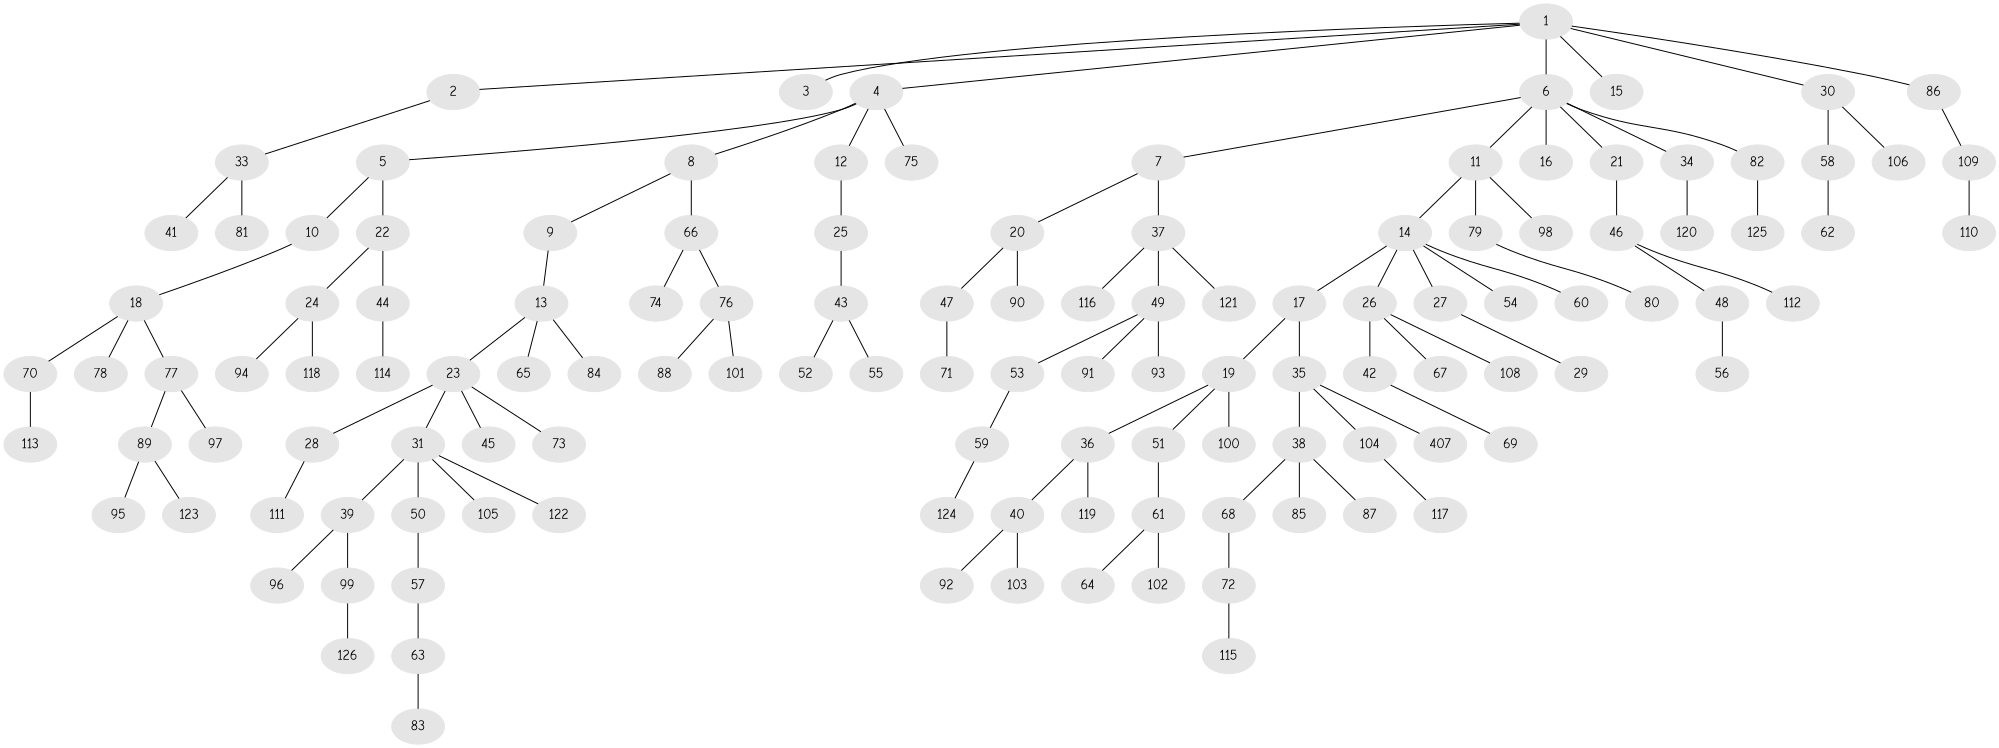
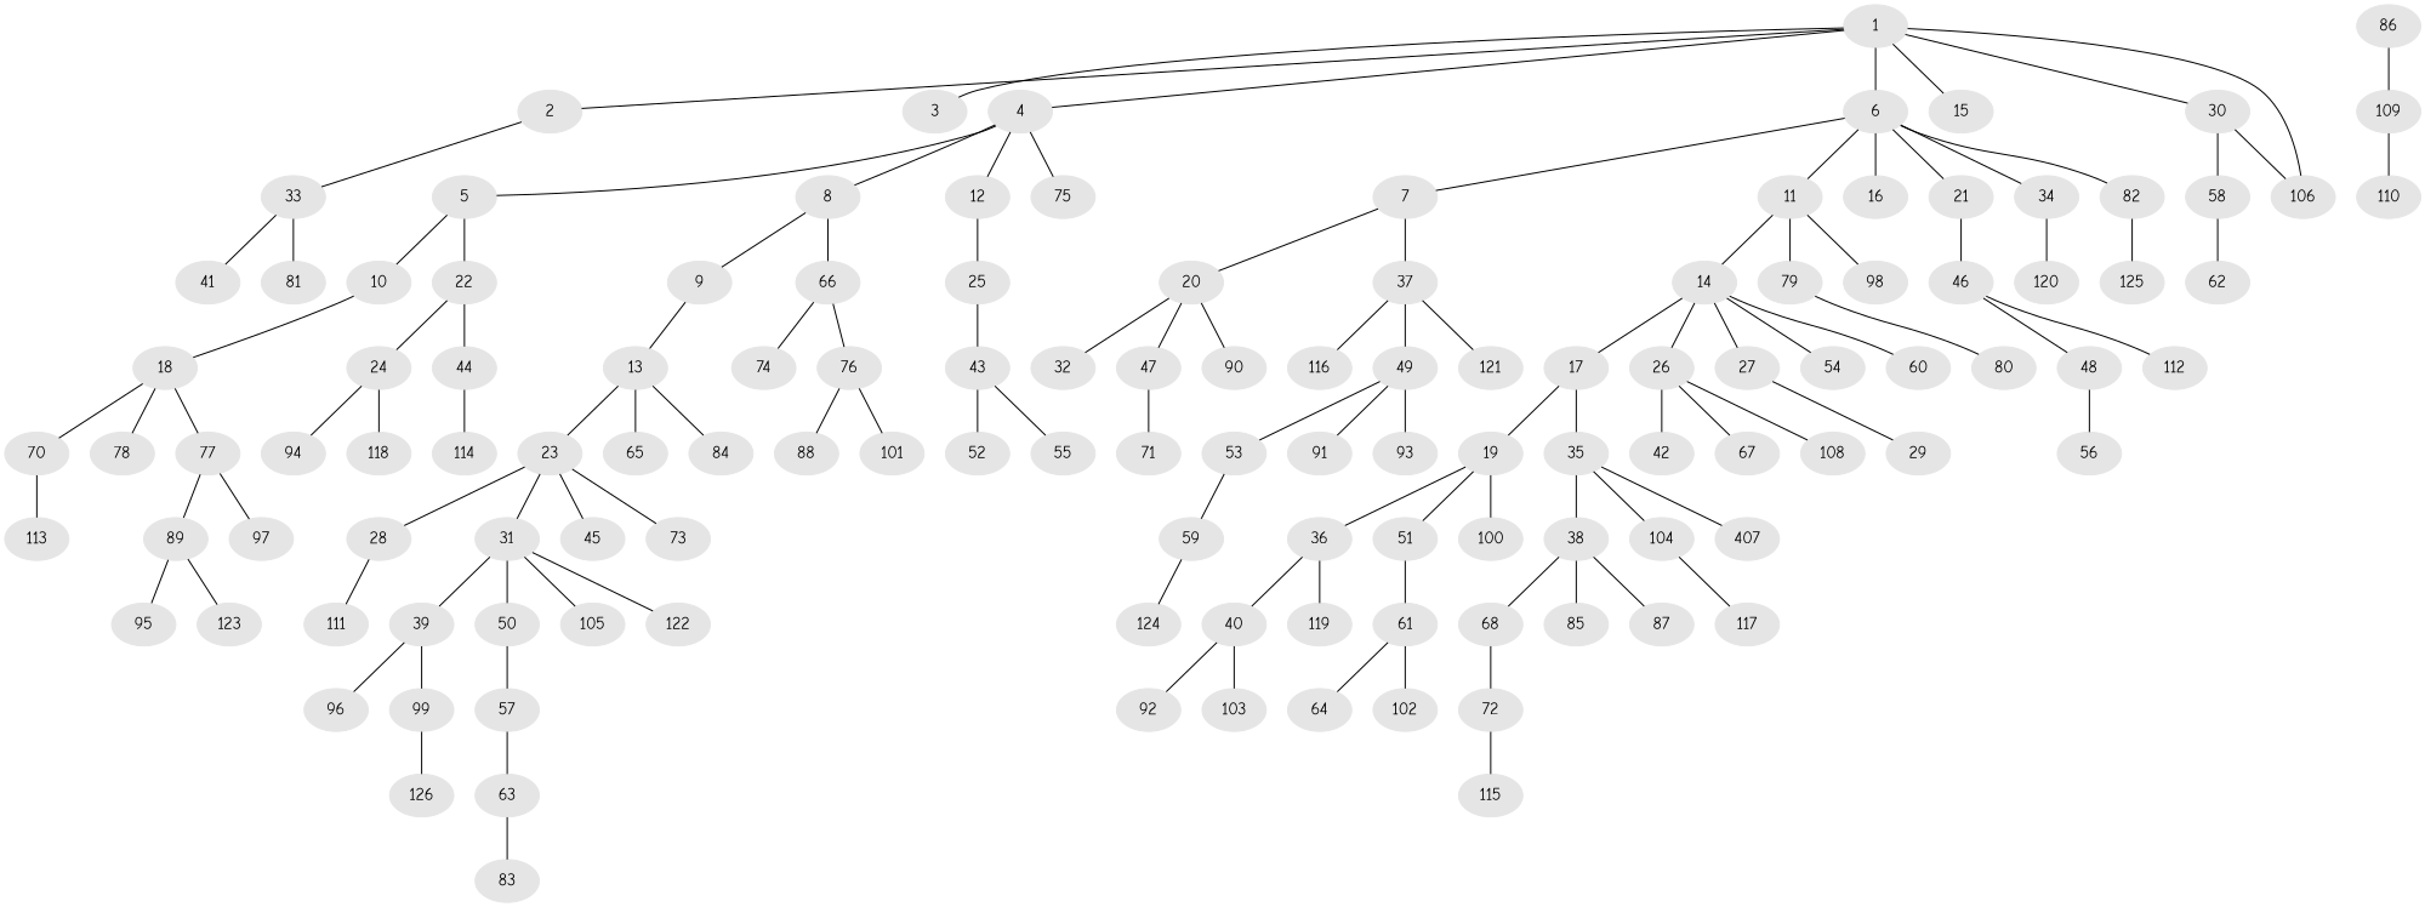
  graph {
    fontname="Comic Neue"
    node [color=gray90 fontname="Comic Neue" style=filled]
    edge [fontname="Comic Neue"]
    1
    2
    3
    4
    6
    15
    30
    86
    33
    5
    8
    12
    75
    7
    11
    16
    21
    34
    82
    58
    106
    109
    41
    81
    10
    22
    9
    66
    25
    18
    24
    44
    20
    37
    14
    79
    98
    46
    120
    125
+   32
    47
    90
    116
    49
    121
    13
    74
    76
    23
    65
    84
    70
    78
    77
    17
    26
    27
    54
    60
    80
    43
    28
    31
    45
    73
    19
    35
    42
    67
    108
    29
    36
    51
    100
    38
    104
    n78 [label=407]
    113
    40
    119
    61
    71
    48
    112
    94
    118
    114
    111
    39
    50
    105
    122
    52
    55
-   69
    62
    96
    99
    57
    68
    85
    87
    117
    92
    103
    53
    91
    93
    72
    126
    89
    97
    56
    59
    63
    64
    102
    124
    83
    88
    101
    115
    95
    123
    110
    1 -- 2
    1 -- 3
    1 -- 4
    1 -- 6
    1 -- 15
    1 -- 30
-   1 -- 86
+   1 -- 106
    2 -- 33
    4 -- 5
    4 -- 8
    4 -- 12
    4 -- 75
    6 -- 7
    6 -- 11
    6 -- 16
    6 -- 21
    6 -- 34
    6 -- 82
    30 -- 58
    30 -- 106
    86 -- 109
    33 -- 41
    33 -- 81
    5 -- 10
    5 -- 22
    8 -- 9
    8 -- 66
    12 -- 25
    7 -- 20
    7 -- 37
    11 -- 14
    11 -- 79
    11 -- 98
    21 -- 46
    34 -- 120
    82 -- 125
    58 -- 62
    109 -- 110
    10 -- 18
    22 -- 24
    22 -- 44
    9 -- 13
    66 -- 74
    66 -- 76
    25 -- 43
    18 -- 70
    18 -- 78
    18 -- 77
    24 -- 94
    24 -- 118
    44 -- 114
+   20 -- 32
    20 -- 47
    20 -- 90
    37 -- 116
    37 -- 49
    37 -- 121
    14 -- 17
    14 -- 26
    14 -- 27
    14 -- 54
    14 -- 60
    79 -- 80
    46 -- 48
    46 -- 112
    47 -- 71
    49 -- 53
    49 -- 91
    49 -- 93
    13 -- 23
    13 -- 65
    13 -- 84
    76 -- 88
    76 -- 101
    23 -- 28
    23 -- 31
    23 -- 45
    23 -- 73
    70 -- 113
    77 -- 89
    77 -- 97
    17 -- 19
    17 -- 35
    26 -- 42
    26 -- 67
    26 -- 108
    27 -- 29
    43 -- 52
    43 -- 55
    28 -- 111
    31 -- 39
    31 -- 50
    31 -- 105
    31 -- 122
    19 -- 36
    19 -- 51
    19 -- 100
    35 -- 38
    35 -- 104
    35 -- n78
-   42 -- 69
    36 -- 40
    36 -- 119
    51 -- 61
    38 -- 68
    38 -- 85
    38 -- 87
    104 -- 117
    40 -- 92
    40 -- 103
    61 -- 64
    61 -- 102
    48 -- 56
    39 -- 96
    39 -- 99
    50 -- 57
    99 -- 126
    57 -- 63
    68 -- 72
    53 -- 59
    72 -- 115
    89 -- 95
    89 -- 123
    59 -- 124
    63 -- 83
  }
